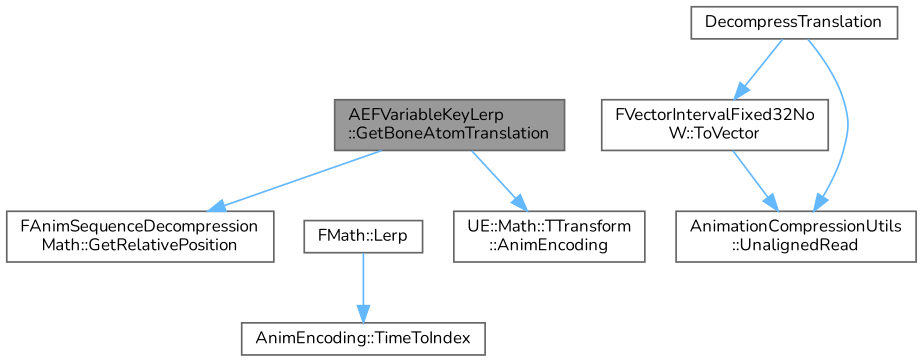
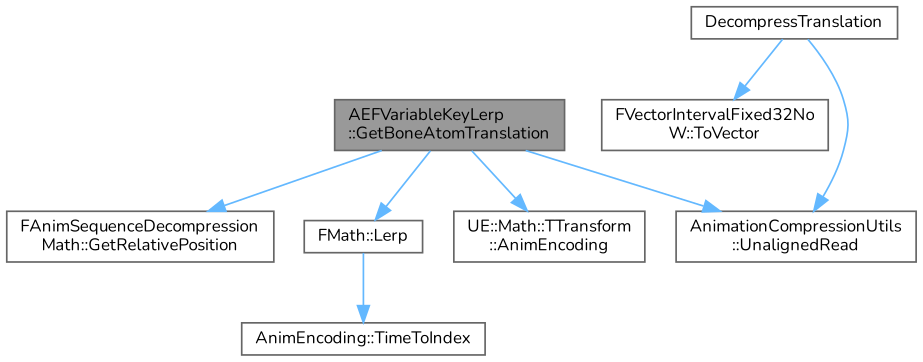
  digraph {
    fontname=Nunito
    rankdir=TB
    node [color=grey40 fillcolor=white fontname=Nunito fontsize=10 shape=box style=filled]
    edge [color=steelblue1 fontname=Nunito fontsize=10 labelfontname=Helvetica labelfontsize=10 style=solid]
    n1 [color=gray40 fillcolor=grey60 fontcolor=black height=0.2 label="AEFVariableKeyLerp\l::GetBoneAtomTranslation" width=0.4]
    n2 [height=0.2 label="FAnimSequenceDecompression\lMath::GetRelativePosition" width=0.4]
    n3 [height=0.2 label="FMath::Lerp" width=0.4]
    n4 [height=0.2 label="UE::Math::TTransform\l::AnimEncoding" width=0.4]
    n5 [height=0.2 label=DecompressTranslation width=0.4]
    n6 [height=0.2 label="FVectorIntervalFixed32No\lW::ToVector" width=0.4]
    n7 [height=0.2 label="AnimationCompressionUtils\l::UnalignedRead" width=0.4]
    n8 [height=0.2 label="AnimEncoding::TimeToIndex" width=0.4]
    n1 -> n2
+   n1 -> n3
    n1 -> n4
    n3 -> n8
    n5 -> n6
    n5 -> n7
-   n6 -> n7
+   n1 -> n7
  }
